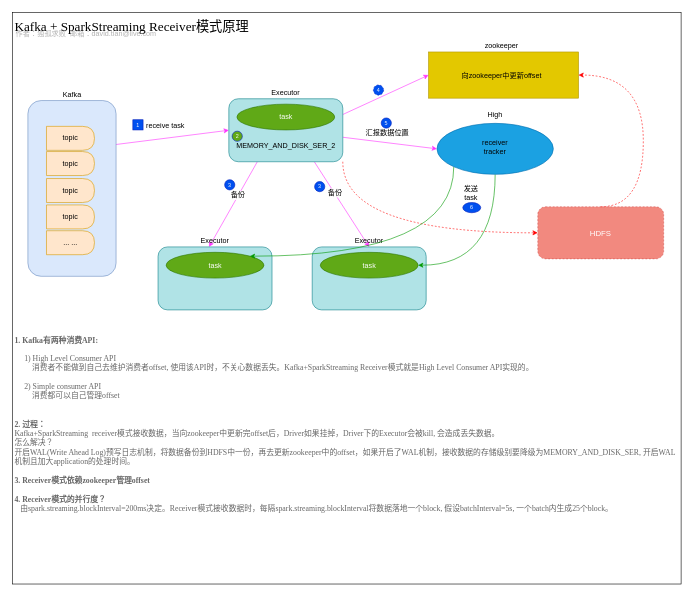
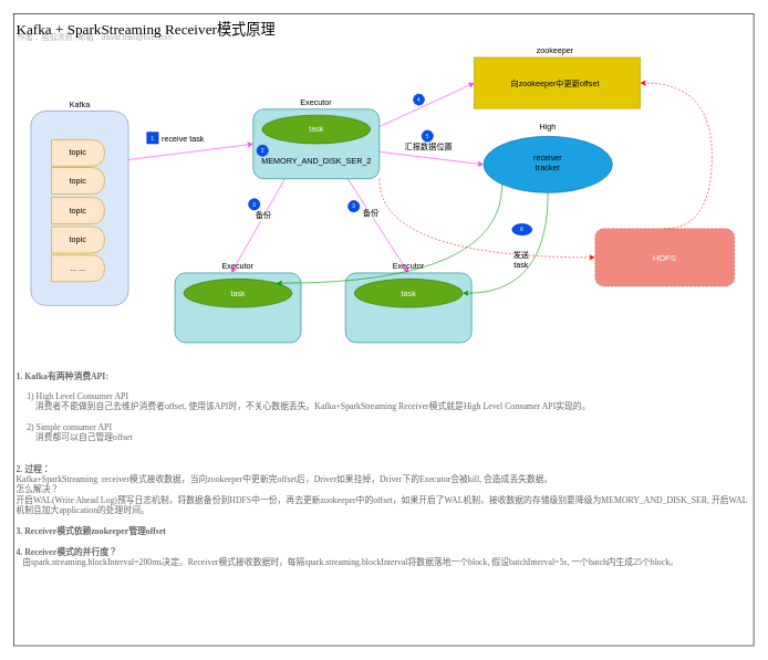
  <mxCell id="0" />
  <mxCell id="1" parent="0" />
  <mxCell id="2" value="" style="rounded=0;whiteSpace=wrap;html=1;fontSize=12;align=left;" vertex="1" parent="1"><mxGeometry x="20" y="20" width="1115" height="953" as="geometry" /></mxCell>
  <mxCell id="3" style="rounded=0;orthogonalLoop=1;jettySize=auto;html=1;exitX=1;exitY=0.25;exitDx=0;exitDy=0;entryX=0;entryY=0.5;entryDx=0;entryDy=0;strokeColor=#FF33FF;" edge="1" parent="1" source="5" target="20"><mxGeometry relative="1" as="geometry" /></mxCell>
  <mxCell id="4" value="receive task" style="text;html=1;align=center;verticalAlign=middle;resizable=0;points=[];labelBackgroundColor=#ffffff;" vertex="1" connectable="0" parent="3"><mxGeometry x="-0.149" y="1" relative="1" as="geometry"><mxPoint x="1.2" y="-20.13" as="offset" /></mxGeometry></mxCell>
  <mxCell id="5" value="" style="rounded=1;whiteSpace=wrap;html=1;fillColor=#dae8fc;strokeColor=#6c8ebf;" vertex="1" parent="1"><mxGeometry x="46" y="167" width="147" height="293" as="geometry" /></mxCell>
  <mxCell id="6" value="Kafka" style="text;html=1;strokeColor=none;fillColor=none;align=center;verticalAlign=middle;whiteSpace=wrap;rounded=0;" vertex="1" parent="1"><mxGeometry x="100" y="147" width="40" height="20" as="geometry" /></mxCell>
  <mxCell id="7" value="topic" style="shape=delay;whiteSpace=wrap;html=1;fillColor=#ffe6cc;strokeColor=#d79b00;" vertex="1" parent="1"><mxGeometry x="77" y="210" width="80" height="40" as="geometry" /></mxCell>
  <mxCell id="8" value="topic" style="shape=delay;whiteSpace=wrap;html=1;fillColor=#ffe6cc;strokeColor=#d79b00;" vertex="1" parent="1"><mxGeometry x="77" y="252" width="80" height="40" as="geometry" /></mxCell>
  <mxCell id="9" value="topic" style="shape=delay;whiteSpace=wrap;html=1;fillColor=#ffe6cc;strokeColor=#d79b00;" vertex="1" parent="1"><mxGeometry x="77" y="297" width="80" height="40" as="geometry" /></mxCell>
  <mxCell id="10" value="topic" style="shape=delay;whiteSpace=wrap;html=1;fillColor=#ffe6cc;strokeColor=#d79b00;" vertex="1" parent="1"><mxGeometry x="77" y="341" width="80" height="40" as="geometry" /></mxCell>
  <mxCell id="11" value="... ..." style="shape=delay;whiteSpace=wrap;html=1;fillColor=#ffe6cc;strokeColor=#d79b00;" vertex="1" parent="1"><mxGeometry x="77" y="384" width="80" height="40" as="geometry" /></mxCell>
  <mxCell id="12" style="edgeStyle=none;rounded=0;orthogonalLoop=1;jettySize=auto;html=1;exitX=0.25;exitY=1;exitDx=0;exitDy=0;entryX=0.25;entryY=1;entryDx=0;entryDy=0;strokeColor=#FF33FF;" edge="1" parent="1" source="20" target="25"><mxGeometry relative="1" as="geometry" /></mxCell>
  <mxCell id="13" value="备份" style="text;html=1;align=center;verticalAlign=middle;resizable=0;points=[];labelBackgroundColor=#ffffff;" vertex="1" connectable="0" parent="12"><mxGeometry x="-0.188" y="-1" relative="1" as="geometry"><mxPoint y="-1" as="offset" /></mxGeometry></mxCell>
  <mxCell id="14" style="edgeStyle=none;rounded=0;orthogonalLoop=1;jettySize=auto;html=1;exitX=0.75;exitY=1;exitDx=0;exitDy=0;entryX=0.5;entryY=1;entryDx=0;entryDy=0;strokeColor=#FF33FF;" edge="1" parent="1" source="20" target="28"><mxGeometry relative="1" as="geometry" /></mxCell>
  <mxCell id="15" value="备份" style="text;html=1;align=center;verticalAlign=middle;resizable=0;points=[];labelBackgroundColor=#ffffff;" vertex="1" connectable="0" parent="14"><mxGeometry x="-0.27" relative="1" as="geometry"><mxPoint y="-1" as="offset" /></mxGeometry></mxCell>
  <mxCell id="16" style="edgeStyle=none;rounded=0;orthogonalLoop=1;jettySize=auto;html=1;exitX=1;exitY=0.25;exitDx=0;exitDy=0;entryX=0;entryY=0.5;entryDx=0;entryDy=0;strokeColor=#FF33FF;" edge="1" parent="1" source="20" target="30"><mxGeometry relative="1" as="geometry" /></mxCell>
  <mxCell id="17" style="edgeStyle=none;rounded=0;orthogonalLoop=1;jettySize=auto;html=1;entryX=0;entryY=0.5;entryDx=0;entryDy=0;strokeColor=#FF33FF;" edge="1" parent="1" source="20" target="35"><mxGeometry relative="1" as="geometry" /></mxCell>
  <mxCell id="18" value="汇报数据位置" style="text;html=1;align=center;verticalAlign=middle;resizable=0;points=[];labelBackgroundColor=#ffffff;" vertex="1" connectable="0" parent="17"><mxGeometry x="-0.135" y="1" relative="1" as="geometry"><mxPoint x="5.39" y="-14.5" as="offset" /></mxGeometry></mxCell>
  <mxCell id="19" style="edgeStyle=orthogonalEdgeStyle;curved=1;rounded=0;orthogonalLoop=1;jettySize=auto;html=1;exitX=1;exitY=1;exitDx=0;exitDy=0;entryX=0;entryY=0.5;entryDx=0;entryDy=0;strokeColor=#FF0000;fontSize=13;dashed=1;" edge="1" parent="1" source="20" target="48"><mxGeometry relative="1" as="geometry" /></mxCell>
  <mxCell id="20" value="" style="rounded=1;whiteSpace=wrap;html=1;fillColor=#b0e3e6;strokeColor=#0e8088;" vertex="1" parent="1"><mxGeometry x="381" y="164" width="190" height="105" as="geometry" /></mxCell>
  <mxCell id="21" value="Executor" style="text;html=1;strokeColor=none;fillColor=none;align=center;verticalAlign=middle;whiteSpace=wrap;rounded=0;" vertex="1" parent="1"><mxGeometry x="456" y="144" width="40" height="20" as="geometry" /></mxCell>
  <mxCell id="22" value="task" style="ellipse;whiteSpace=wrap;html=1;fillColor=#60a917;strokeColor=#2D7600;fontColor=#ffffff;" vertex="1" parent="1"><mxGeometry x="394.5" y="173" width="163" height="43" as="geometry" /></mxCell>
  <mxCell id="23" value="MEMORY_AND_DISK_SER_2" style="text;html=1;strokeColor=none;fillColor=none;align=center;verticalAlign=middle;whiteSpace=wrap;rounded=0;" vertex="1" parent="1"><mxGeometry x="403.5" y="229" width="145" height="26" as="geometry" /></mxCell>
  <mxCell id="24" value="" style="rounded=1;whiteSpace=wrap;html=1;fillColor=#b0e3e6;strokeColor=#0e8088;" vertex="1" parent="1"><mxGeometry x="263" y="411" width="190" height="105" as="geometry" /></mxCell>
  <mxCell id="25" value="Executor" style="text;html=1;strokeColor=none;fillColor=none;align=center;verticalAlign=middle;whiteSpace=wrap;rounded=0;" vertex="1" parent="1"><mxGeometry x="338" y="391" width="40" height="20" as="geometry" /></mxCell>
  <mxCell id="26" value="task" style="ellipse;whiteSpace=wrap;html=1;fillColor=#60a917;strokeColor=#2D7600;fontColor=#ffffff;" vertex="1" parent="1"><mxGeometry x="276.5" y="420" width="163" height="43" as="geometry" /></mxCell>
  <mxCell id="27" value="" style="rounded=1;whiteSpace=wrap;html=1;fillColor=#b0e3e6;strokeColor=#0e8088;" vertex="1" parent="1"><mxGeometry x="520" y="411" width="190" height="105" as="geometry" /></mxCell>
  <mxCell id="28" value="Executor" style="text;html=1;strokeColor=none;fillColor=none;align=center;verticalAlign=middle;whiteSpace=wrap;rounded=0;" vertex="1" parent="1"><mxGeometry x="595" y="391" width="40" height="20" as="geometry" /></mxCell>
  <mxCell id="29" value="task" style="ellipse;whiteSpace=wrap;html=1;fillColor=#60a917;strokeColor=#2D7600;fontColor=#ffffff;" vertex="1" parent="1"><mxGeometry x="533.5" y="420" width="163" height="43" as="geometry" /></mxCell>
  <mxCell id="30" value="" style="rounded=0;whiteSpace=wrap;html=1;fillColor=#e3c800;strokeColor=#B09500;fontColor=#ffffff;" vertex="1" parent="1"><mxGeometry x="714" y="86" width="250" height="77" as="geometry" /></mxCell>
  <mxCell id="31" value="zookeeper" style="text;html=1;strokeColor=none;fillColor=none;align=center;verticalAlign=middle;whiteSpace=wrap;rounded=0;" vertex="1" parent="1"><mxGeometry x="816" y="66" width="40" height="20" as="geometry" /></mxCell>
  <mxCell id="32" value="向zookeeper中更新offset" style="text;html=1;strokeColor=none;fillColor=none;align=center;verticalAlign=middle;whiteSpace=wrap;rounded=0;" vertex="1" parent="1"><mxGeometry x="746" y="108" width="180" height="36" as="geometry" /></mxCell>
  <mxCell id="33" style="edgeStyle=orthogonalEdgeStyle;curved=1;rounded=0;orthogonalLoop=1;jettySize=auto;html=1;entryX=1;entryY=0;entryDx=0;entryDy=0;exitX=0;exitY=1;exitDx=0;exitDy=0;strokeColor=#009900;" edge="1" parent="1" source="35" target="26"><mxGeometry relative="1" as="geometry"><mxPoint x="756" y="272" as="sourcePoint" /><Array as="points"><mxPoint x="756" y="426" /></Array></mxGeometry></mxCell>
  <mxCell id="34" style="edgeStyle=orthogonalEdgeStyle;curved=1;rounded=0;orthogonalLoop=1;jettySize=auto;html=1;exitX=0.5;exitY=1;exitDx=0;exitDy=0;entryX=1;entryY=0.5;entryDx=0;entryDy=0;strokeColor=#009900;" edge="1" parent="1" source="35" target="29"><mxGeometry relative="1" as="geometry" /></mxCell>
  <mxCell id="35" value="" style="ellipse;whiteSpace=wrap;html=1;fillColor=#1ba1e2;strokeColor=#006EAF;fontColor=#ffffff;" vertex="1" parent="1"><mxGeometry x="728" y="205" width="194" height="85" as="geometry" /></mxCell>
  <mxCell id="36" value="High" style="text;html=1;strokeColor=none;fillColor=none;align=center;verticalAlign=middle;whiteSpace=wrap;rounded=0;" vertex="1" parent="1"><mxGeometry x="805" y="181" width="40" height="20" as="geometry" /></mxCell>
  <mxCell id="37" value="receiver tracker" style="text;html=1;strokeColor=none;fillColor=none;align=center;verticalAlign=middle;whiteSpace=wrap;rounded=0;" vertex="1" parent="1"><mxGeometry x="786" y="233" width="78" height="24" as="geometry" /></mxCell>
- <mxCell id="38" value="发送task" style="text;html=1;strokeColor=none;fillColor=none;align=center;verticalAlign=middle;whiteSpace=wrap;rounded=0;" vertex="1" parent="1"><mxGeometry x="765" y="311" width="40" height="20" as="geometry" /></mxCell>
+ <mxCell id="38" value="发送task" style="text;html=1;strokeColor=none;fillColor=none;align=center;verticalAlign=middle;whiteSpace=wrap;rounded=0;" vertex="1" parent="1"><mxGeometry x="765" y="381" width="40" height="20" as="geometry" /></mxCell>
  <mxCell id="39" value="1" style="whiteSpace=wrap;html=1;aspect=fixed;fillColor=#0050ef;strokeColor=#001DBC;fontColor=#ffffff;fontSize=9;rounded=0;" vertex="1" parent="1"><mxGeometry x="221" y="199" width="17" height="17" as="geometry" /></mxCell>
- <mxCell id="40" value="2" style="ellipse;whiteSpace=wrap;html=1;aspect=fixed;fillColor=#60a917;strokeColor=#001DBC;fontColor=#ffffff;fontSize=9;" vertex="1" parent="1"><mxGeometry x="386.5" y="218" width="17" height="17" as="geometry" /></mxCell>
+ <mxCell id="40" value="2" style="ellipse;whiteSpace=wrap;html=1;aspect=fixed;fillColor=#0050ef;strokeColor=#001DBC;fontColor=#ffffff;fontSize=9;" vertex="1" parent="1"><mxGeometry x="386.5" y="218" width="17" height="17" as="geometry" /></mxCell>
  <mxCell id="41" value="3" style="ellipse;whiteSpace=wrap;html=1;aspect=fixed;fillColor=#0050ef;strokeColor=#001DBC;fontColor=#ffffff;fontSize=9;" vertex="1" parent="1"><mxGeometry x="374" y="299" width="17" height="17" as="geometry" /></mxCell>
  <mxCell id="42" value="3" style="ellipse;whiteSpace=wrap;html=1;aspect=fixed;fillColor=#0050ef;strokeColor=#001DBC;fontColor=#ffffff;fontSize=9;" vertex="1" parent="1"><mxGeometry x="524" y="302" width="17" height="17" as="geometry" /></mxCell>
  <mxCell id="43" value="4" style="ellipse;whiteSpace=wrap;html=1;aspect=fixed;fillColor=#0050ef;strokeColor=#001DBC;fontColor=#ffffff;fontSize=9;dashed=1;" vertex="1" parent="1"><mxGeometry x="622" y="141" width="17" height="17" as="geometry" /></mxCell>
  <mxCell id="44" value="5" style="ellipse;whiteSpace=wrap;html=1;aspect=fixed;fillColor=#0050ef;strokeColor=#001DBC;fontColor=#ffffff;fontSize=9;" vertex="1" parent="1"><mxGeometry x="635" y="196" width="17" height="17" as="geometry" /></mxCell>
  <mxCell id="45" value="6" style="ellipse;whiteSpace=wrap;html=1;aspect=fixed;fillColor=#0050ef;strokeColor=#001DBC;fontColor=#ffffff;fontSize=9;" vertex="1" parent="1"><mxGeometry x="771" y="337" width="30" height="17" as="geometry" /></mxCell>
  <mxCell id="46" value="&lt;b&gt;&lt;br&gt;1. Kafka有两种消费API:&lt;/b&gt;&lt;br&gt;&lt;br&gt;&amp;nbsp; &amp;nbsp; &amp;nbsp;1) High Level Consumer API &lt;br&gt;&amp;nbsp; &amp;nbsp; &amp;nbsp; &amp;nbsp; &amp;nbsp;消费者不能做到自己去维护消费者offset, 使用该API时，不关心数据丢失。Kafka+SparkStreaming Receiver模式就是High Level Consumer API实现的。&lt;br&gt;&lt;br&gt;&amp;nbsp; &amp;nbsp; &amp;nbsp;2) Simple consumer API&lt;br&gt;&amp;nbsp; &amp;nbsp; &amp;nbsp; &amp;nbsp; &amp;nbsp;消费都可以自己管理offset&lt;br&gt;&lt;br&gt;&lt;br&gt;&lt;b&gt;2. 过程：&lt;/b&gt;&lt;br&gt;Kafka+SparkStreaming &amp;nbsp;receiver模式接收数据，当向zookeeper中更新完offset后，Driver如果挂掉，Driver下的Executor会被kill, 会造成丢失数据。&lt;br&gt;怎么解决？&lt;br&gt;开启WAL(Write Ahead Log)预写日志机制，将数据备份到HDFS中一份，再去更新zookeeper中的offset，如果开启了WAL机制，接收数据的存储级别要降级为MEMORY_AND_DISK_SER, 开启WAL机制且加大application的处理时间。&lt;br&gt;&lt;br&gt;&lt;b&gt;3. Receiver模式依赖zookeeper管理offset&lt;br&gt;&lt;br&gt;4. Receiver模式的并行度？&lt;br&gt;&amp;nbsp; &lt;/b&gt;&amp;nbsp;由spark.streaming.blockInterval=200ms决定。Receiver模式接收数据时，每隔spark.streaming.blockInterval将数据落地一个block, 假设batchInterval=5s, 一个batch内生成25个block。" style="text;html=1;strokeColor=none;fillColor=none;align=left;verticalAlign=top;whiteSpace=wrap;rounded=0;fontSize=13;fontFamily=Comic Sans MS;textOpacity=60;" vertex="1" parent="1"><mxGeometry x="22" y="536" width="1110" height="374" as="geometry" /></mxCell>
  <mxCell id="47" style="edgeStyle=orthogonalEdgeStyle;curved=1;rounded=0;orthogonalLoop=1;jettySize=auto;html=1;exitX=0.5;exitY=0;exitDx=0;exitDy=0;entryX=1;entryY=0.5;entryDx=0;entryDy=0;strokeColor=#FF0000;fontSize=13;dashed=1;" edge="1" parent="1" source="48" target="30"><mxGeometry relative="1" as="geometry"><Array as="points"><mxPoint x="1072" y="344" /><mxPoint x="1072" y="125" /></Array></mxGeometry></mxCell>
  <mxCell id="48" value="HDFS" style="rounded=1;whiteSpace=wrap;html=1;fontSize=13;fillColor=#e51400;strokeColor=#B20000;fontColor=#ffffff;dashed=1;shadow=0;opacity=50;" vertex="1" parent="1"><mxGeometry x="896" y="344" width="210" height="87" as="geometry" /></mxCell>
  <mxCell id="49" value="Kafka + SparkStreaming Receiver模式原理" style="text;html=1;strokeColor=none;fillColor=none;align=left;verticalAlign=middle;whiteSpace=wrap;rounded=0;fontSize=22;fontFamily=Comic Sans MS;" vertex="1" parent="1"><mxGeometry x="22" y="22" width="1112" height="45" as="geometry" /></mxCell>
  <mxCell id="50" value="作者：独孤求败 &amp;nbsp;邮箱：david.tian@live.com" style="text;html=1;strokeColor=none;fillColor=none;align=left;verticalAlign=middle;whiteSpace=wrap;rounded=0;fontSize=12;shadow=0;textOpacity=30;" vertex="1" parent="1"><mxGeometry x="24" y="35" width="383" height="41" as="geometry" /></mxCell>
